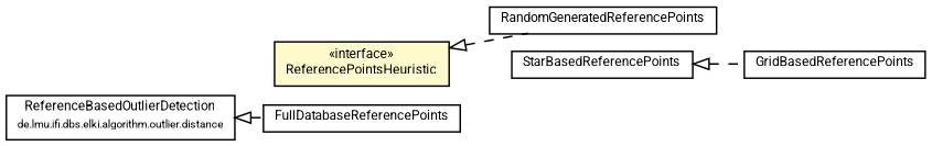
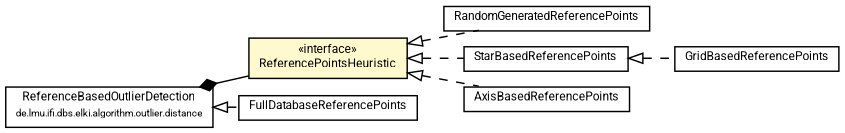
  digraph {
    nodesep=0.15
    rankdir=LR
    ranksep=0.25
    node [fontcolor=black fontname=Roboto fontsize=8 margin=0 shape=plaintext]
    edge [arrowtail=empty color=black dir=back fontname=Roboto fontsize=7 labelfontname=Roboto labelfontsize=7 style=dashed weight=9]
    n1 [height=0 label=<<table title="de.lmu.ifi.dbs.elki.utilities.referencepoints.ReferencePointsHeuristic" border="0" cellborder="1" cellspacing="0" cellpadding="2" bgcolor="lemonChiffon" href="ReferencePointsHeuristic.html" target="_parent"> 		<tr><td><table border="0" cellspacing="0" cellpadding="1"> 		<tr><td align="center" balign="center"> &#171;interface&#187; </td></tr> 		<tr><td align="center" balign="center"> <font face="Roboto">ReferencePointsHeuristic</font> </td></tr> 		</table></td></tr> 		</table>> width=0]
    n2 [height=0 label=<<table title="de.lmu.ifi.dbs.elki.utilities.referencepoints.RandomGeneratedReferencePoints" border="0" cellborder="1" cellspacing="0" cellpadding="2" href="RandomGeneratedReferencePoints.html" target="_parent"> 		<tr><td><table border="0" cellspacing="0" cellpadding="1"> 		<tr><td align="center" balign="center"> <font face="Roboto">RandomGeneratedReferencePoints</font> </td></tr> 		</table></td></tr> 		</table>> width=0]
    n3 [height=0 label=<<table title="de.lmu.ifi.dbs.elki.utilities.referencepoints.StarBasedReferencePoints" border="0" cellborder="1" cellspacing="0" cellpadding="2" href="StarBasedReferencePoints.html" target="_parent"> 		<tr><td><table border="0" cellspacing="0" cellpadding="1"> 		<tr><td align="center" balign="center"> <font face="Roboto">StarBasedReferencePoints</font> </td></tr> 		</table></td></tr> 		</table>> width=0]
+   n4 [height=0 label=<<table title="de.lmu.ifi.dbs.elki.utilities.referencepoints.AxisBasedReferencePoints" border="0" cellborder="1" cellspacing="0" cellpadding="2" href="AxisBasedReferencePoints.html" target="_parent"> 		<tr><td><table border="0" cellspacing="0" cellpadding="1"> 		<tr><td align="center" balign="center"> <font face="Roboto">AxisBasedReferencePoints</font> </td></tr> 		</table></td></tr> 		</table>> width=0]
    n5 [height=0 label=<<table title="de.lmu.ifi.dbs.elki.utilities.referencepoints.GridBasedReferencePoints" border="0" cellborder="1" cellspacing="0" cellpadding="2" href="GridBasedReferencePoints.html" target="_parent"> 		<tr><td><table border="0" cellspacing="0" cellpadding="1"> 		<tr><td align="center" balign="center"> <font face="Roboto">GridBasedReferencePoints</font> </td></tr> 		</table></td></tr> 		</table>> width=0]
    n6 [height=0 label=<<table title="de.lmu.ifi.dbs.elki.utilities.referencepoints.FullDatabaseReferencePoints" border="0" cellborder="1" cellspacing="0" cellpadding="2" href="FullDatabaseReferencePoints.html" target="_parent"> 		<tr><td><table border="0" cellspacing="0" cellpadding="1"> 		<tr><td align="center" balign="center"> <font face="Roboto">FullDatabaseReferencePoints</font> </td></tr> 		</table></td></tr> 		</table>> width=0]
    n7 [height=0 label=<<table title="de.lmu.ifi.dbs.elki.algorithm.outlier.distance.ReferenceBasedOutlierDetection" border="0" cellborder="1" cellspacing="0" cellpadding="2" href="../../algorithm/outlier/distance/ReferenceBasedOutlierDetection.html" target="_parent"> 		<tr><td><table border="0" cellspacing="0" cellpadding="1"> 		<tr><td align="center" balign="center"> <font face="Roboto">ReferenceBasedOutlierDetection</font> </td></tr> 		<tr><td align="center" balign="center"> <font face="Roboto" point-size="7.0">de.lmu.ifi.dbs.elki.algorithm.outlier.distance</font> </td></tr> 		</table></td></tr> 		</table>> width=0]
    n1 -> n2
+   n1 -> n3
+   n1 -> n4
    n3 -> n5
+   n7 -> n1 [arrowhead=none arrowtail=diamond weight=6 style=""]
    n7 -> n6
  }
